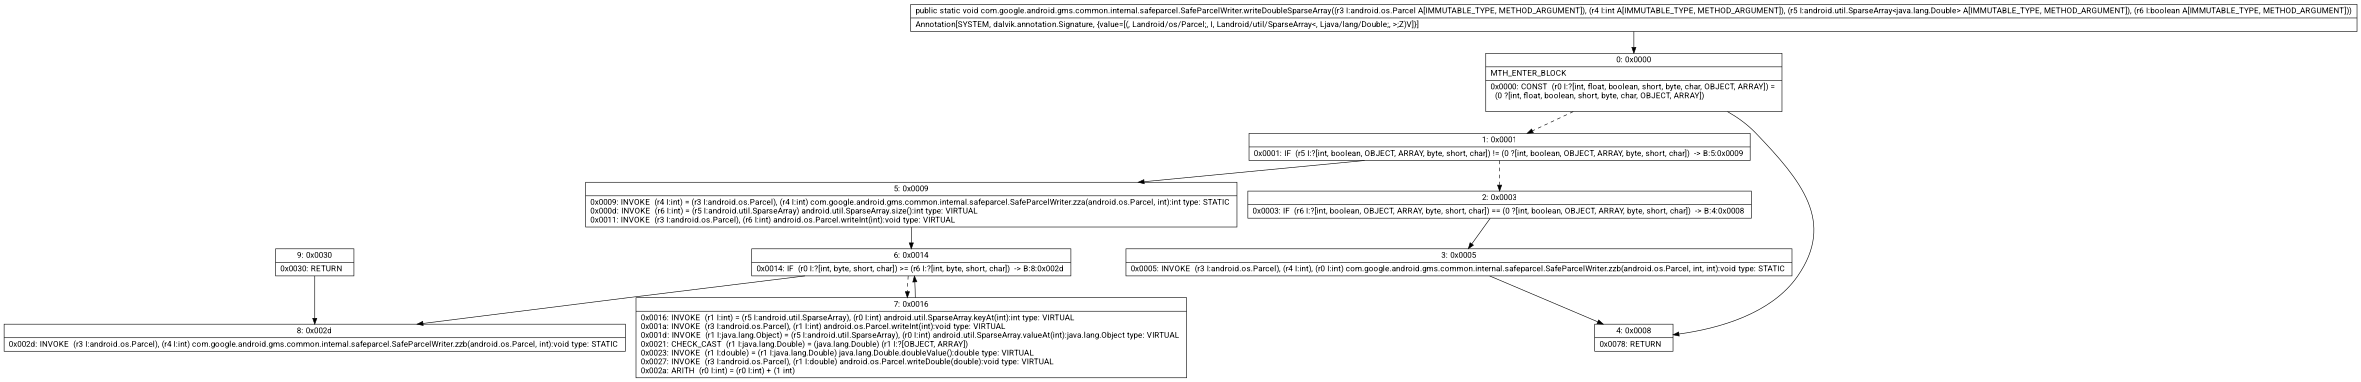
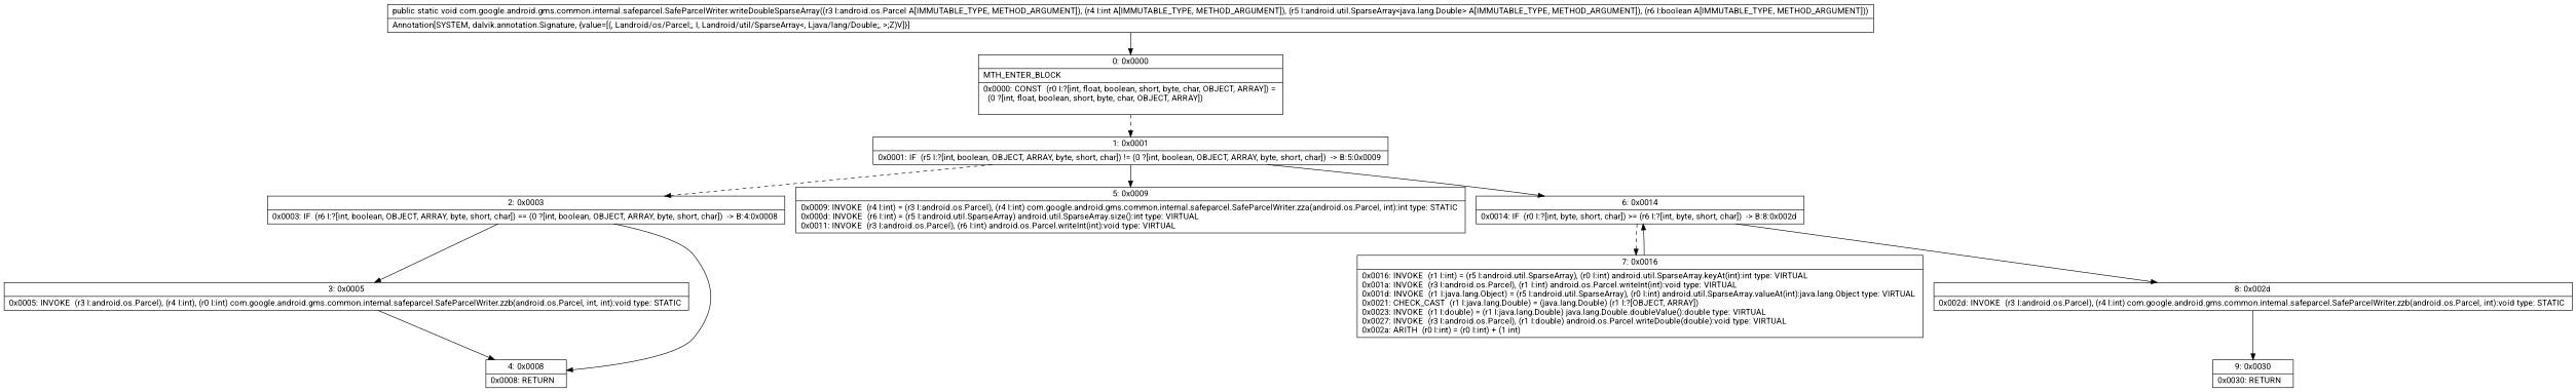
  digraph {
    fontname=Roboto
    node [fontname=Roboto shape=record]
    edge [fontname=Roboto]
    n1 [label="{0\:\ 0x0000|MTH_ENTER_BLOCK\l|0x0000: CONST  (r0 I:?[int, float, boolean, short, byte, char, OBJECT, ARRAY]) = \l  (0 ?[int, float, boolean, short, byte, char, OBJECT, ARRAY])\l \l}"]
    n2 [label="{1\:\ 0x0001|0x0001: IF  (r5 I:?[int, boolean, OBJECT, ARRAY, byte, short, char]) != (0 ?[int, boolean, OBJECT, ARRAY, byte, short, char])  \-\> B:5:0x0009 \l}"]
    n3 [label="{2\:\ 0x0003|0x0003: IF  (r6 I:?[int, boolean, OBJECT, ARRAY, byte, short, char]) == (0 ?[int, boolean, OBJECT, ARRAY, byte, short, char])  \-\> B:4:0x0008 \l}"]
    n4 [label="{5\:\ 0x0009|0x0009: INVOKE  (r4 I:int) = (r3 I:android.os.Parcel), (r4 I:int) com.google.android.gms.common.internal.safeparcel.SafeParcelWriter.zza(android.os.Parcel, int):int type: STATIC \l0x000d: INVOKE  (r6 I:int) = (r5 I:android.util.SparseArray) android.util.SparseArray.size():int type: VIRTUAL \l0x0011: INVOKE  (r3 I:android.os.Parcel), (r6 I:int) android.os.Parcel.writeInt(int):void type: VIRTUAL \l}"]
    n5 [label="{3\:\ 0x0005|0x0005: INVOKE  (r3 I:android.os.Parcel), (r4 I:int), (r0 I:int) com.google.android.gms.common.internal.safeparcel.SafeParcelWriter.zzb(android.os.Parcel, int, int):void type: STATIC \l}"]
-   n6 [label="{4\:\ 0x0008|0x0078: RETURN   \l}"]
+   n6 [label="{4\:\ 0x0008|0x0008: RETURN   \l}"]
    n7 [label="{6\:\ 0x0014|0x0014: IF  (r0 I:?[int, byte, short, char]) \>= (r6 I:?[int, byte, short, char])  \-\> B:8:0x002d \l}"]
    n8 [label="{7\:\ 0x0016|0x0016: INVOKE  (r1 I:int) = (r5 I:android.util.SparseArray), (r0 I:int) android.util.SparseArray.keyAt(int):int type: VIRTUAL \l0x001a: INVOKE  (r3 I:android.os.Parcel), (r1 I:int) android.os.Parcel.writeInt(int):void type: VIRTUAL \l0x001d: INVOKE  (r1 I:java.lang.Object) = (r5 I:android.util.SparseArray), (r0 I:int) android.util.SparseArray.valueAt(int):java.lang.Object type: VIRTUAL \l0x0021: CHECK_CAST  (r1 I:java.lang.Double) = (java.lang.Double) (r1 I:?[OBJECT, ARRAY]) \l0x0023: INVOKE  (r1 I:double) = (r1 I:java.lang.Double) java.lang.Double.doubleValue():double type: VIRTUAL \l0x0027: INVOKE  (r3 I:android.os.Parcel), (r1 I:double) android.os.Parcel.writeDouble(double):void type: VIRTUAL \l0x002a: ARITH  (r0 I:int) = (r0 I:int) + (1 int) \l}"]
    n9 [label="{8\:\ 0x002d|0x002d: INVOKE  (r3 I:android.os.Parcel), (r4 I:int) com.google.android.gms.common.internal.safeparcel.SafeParcelWriter.zzb(android.os.Parcel, int):void type: STATIC \l}"]
    n10 [label="{9\:\ 0x0030|0x0030: RETURN   \l}"]
    n11 [label="{public static void com.google.android.gms.common.internal.safeparcel.SafeParcelWriter.writeDoubleSparseArray((r3 I:android.os.Parcel A[IMMUTABLE_TYPE, METHOD_ARGUMENT]), (r4 I:int A[IMMUTABLE_TYPE, METHOD_ARGUMENT]), (r5 I:android.util.SparseArray\<java.lang.Double\> A[IMMUTABLE_TYPE, METHOD_ARGUMENT]), (r6 I:boolean A[IMMUTABLE_TYPE, METHOD_ARGUMENT]))  | Annotation[SYSTEM, dalvik.annotation.Signature, \{value=[(, Landroid\/os\/Parcel;, I, Landroid\/util\/SparseArray\<, Ljava\/lang\/Double;, \>;Z)V]\}]\l}"]
    n1 -> n2 [style=dashed]
    n2 -> n3 [style=dashed]
    n2 -> n4
    n3 -> n5 [style=solid]
-   n1 -> n6
-   n4 -> n7
+   n3 -> n6
+   n2 -> n7
    n5 -> n6
    n7 -> n8 [style=dashed]
    n7 -> n9
    n8 -> n7
-   n10 -> n9
+   n9 -> n10
    n11 -> n1
  }
